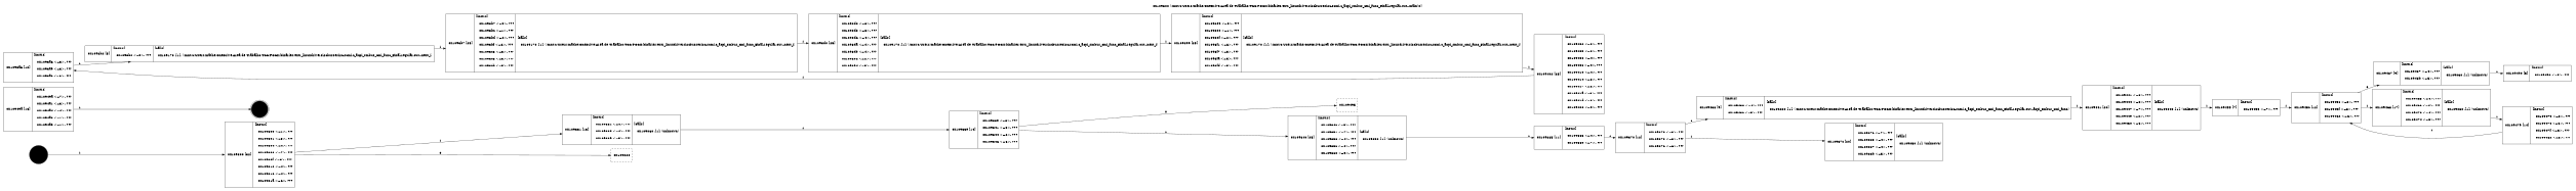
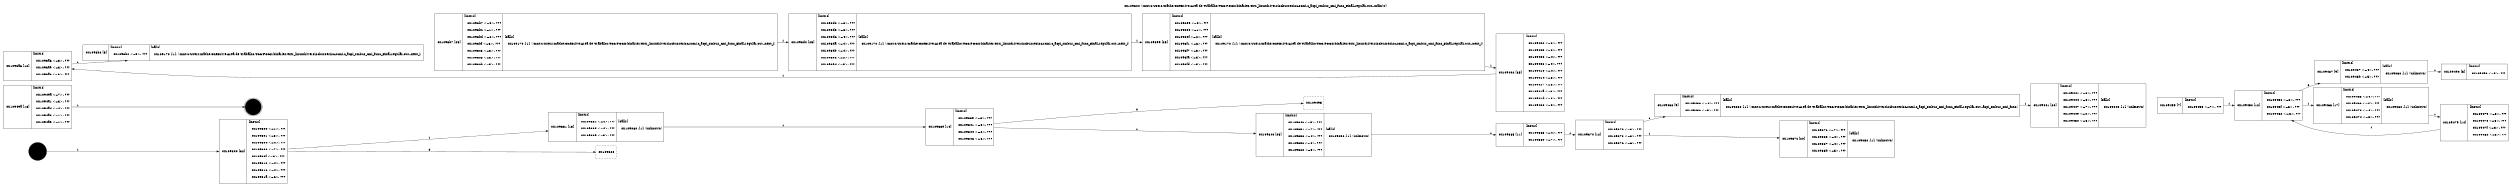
  digraph {
    label="0x109300 (/mnt/c/Users/mathe/OneDrive/Área de Trabalho/TCC/POCII/binaries/extr_linuxdriversi2cbussesi2c-scmi.c_acpi_smbus_cmi_func_Final-regular.out::main(0))"
    labelloc=t
    rankdir=LR
    node [shape=record]
    Entry [fillcolor=black height=0.3 shape=circle style=filled width=0.3]
    n2 [label="{\n     0x109300 [32]\l\n     | [instrs]\l\n     &nbsp;&nbsp;0x109300 \<+1\>: ???\l\n     &nbsp;&nbsp;0x109301 \<+3\>: ???\l\n     &nbsp;&nbsp;0x109304 \<+4\>: ???\l\n     &nbsp;&nbsp;0x109308 \<+7\>: ???\l\n     &nbsp;&nbsp;0x10930f \<+3\>: ???\l\n     &nbsp;&nbsp;0x109312 \<+4\>: ???\l\n     &nbsp;&nbsp;0x109316 \<+4\>: ???\l\n     &nbsp;&nbsp;0x10931a \<+6\>: ???\l\n  }"]
    n3 [label="{\n     0x109331 [13]\l\n     | [instrs]\l\n     &nbsp;&nbsp;0x109331 \<+4\>: ???\l\n     &nbsp;&nbsp;0x109335 \<+4\>: ???\l\n     &nbsp;&nbsp;0x109339 \<+5\>: ???\l\n     | [calls]\l\n     &nbsp;&nbsp;0x109060 \{1\} (unknown)\l\n  }"]
    n4 [label="{\n     0x109320\l\n  }" style=dashed]
    n5 [label="{\n     0x10933e [14]\l\n     | [instrs]\l\n     &nbsp;&nbsp;0x10933e \<+3\>: ???\l\n     &nbsp;&nbsp;0x109341 \<+3\>: ???\l\n     &nbsp;&nbsp;0x109344 \<+2\>: ???\l\n     &nbsp;&nbsp;0x109346 \<+6\>: ???\l\n  }"]
    n6 [label="{\n     0x109495\l\n  }" style=dashed]
    n7 [label="{\n     0x10934c [25]\l\n     | [instrs]\l\n     &nbsp;&nbsp;0x10934c \<+5\>: ???\l\n     &nbsp;&nbsp;0x109351 \<+7\>: ???\l\n     &nbsp;&nbsp;0x109358 \<+4\>: ???\l\n     &nbsp;&nbsp;0x10935c \<+4\>: ???\l\n     &nbsp;&nbsp;0x109360 \<+5\>: ???\l\n     | [calls]\l\n     &nbsp;&nbsp;0x109050 \{1\} (unknown)\l\n  }"]
    n8 [label="{\n     0x109365 [11]\l\n     | [instrs]\l\n     &nbsp;&nbsp;0x109365 \<+4\>: ???\l\n     &nbsp;&nbsp;0x109369 \<+7\>: ???\l\n  }"]
    n9 [label="{\n     0x109370 [12]\l\n     | [instrs]\l\n     &nbsp;&nbsp;0x109370 \<+3\>: ???\l\n     &nbsp;&nbsp;0x109373 \<+3\>: ???\l\n     &nbsp;&nbsp;0x109376 \<+6\>: ???\l\n  }"]
    Exit [fillcolor=black height=0.3 peripheries=2 shape=circle style=filled width=0.3]
    n11 [label="{\n     0x109438 [9]\l\n     | [instrs]\l\n     &nbsp;&nbsp;0x109438 \<+4\>: ???\l\n     &nbsp;&nbsp;0x10943c \<+5\>: ???\l\n     | [calls]\l\n     &nbsp;&nbsp;0x109230 \{1\} (/mnt/c/Users/mathe/OneDrive/Área de Trabalho/TCC/POCII/binaries/extr_linuxdriversi2cbussesi2c-scmi.c_acpi_smbus_cmi_func_Final-regular.out::acpi_smbus_cmi_func)\l\n  }"]
    n12 [label="{\n     0x10937c [20]\l\n     | [instrs]\l\n     &nbsp;&nbsp;0x10937c \<+7\>: ???\l\n     &nbsp;&nbsp;0x109383 \<+4\>: ???\l\n     &nbsp;&nbsp;0x109387 \<+4\>: ???\l\n     &nbsp;&nbsp;0x10938b \<+5\>: ???\l\n     | [calls]\l\n     &nbsp;&nbsp;0x109050 \{1\} (unknown)\l\n  }"]
    n13 [label="{\n     0x109441 [20]\l\n     | [instrs]\l\n     &nbsp;&nbsp;0x109441 \<+3\>: ???\l\n     &nbsp;&nbsp;0x109444 \<+3\>: ???\l\n     &nbsp;&nbsp;0x109447 \<+7\>: ???\l\n     &nbsp;&nbsp;0x10944e \<+2\>: ???\l\n     &nbsp;&nbsp;0x109450 \<+5\>: ???\l\n     | [calls]\l\n     &nbsp;&nbsp;0x109040 \{1\} (unknown)\l\n  }"]
    n14 [label="{\n     0x109455 [7]\l\n     | [instrs]\l\n     &nbsp;&nbsp;0x109455 \<+7\>: ???\l\n  }"]
    n15 [label="{\n     0x1093a6 [12]\l\n     | [instrs]\l\n     &nbsp;&nbsp;0x1093a6 \<+3\>: ???\l\n     &nbsp;&nbsp;0x1093a9 \<+3\>: ???\l\n     &nbsp;&nbsp;0x1093ac \<+6\>: ???\l\n  }"]
    n16 [label="{\n     0x1093b2 [5]\l\n     | [instrs]\l\n     &nbsp;&nbsp;0x1093b2 \<+5\>: ???\l\n     | [calls]\l\n     &nbsp;&nbsp;0x109170 \{1\} (/mnt/c/Users/mathe/OneDrive/Área de Trabalho/TCC/POCII/binaries/extr_linuxdriversi2cbussesi2c-scmi.c_acpi_smbus_cmi_func_Final-regular.out::next_i)\l\n  }"]
    n17 [label="{\n     0x1093b7 [25]\l\n     | [instrs]\l\n     &nbsp;&nbsp;0x1093b7 \<+5\>: ???\l\n     &nbsp;&nbsp;0x1093bc \<+1\>: ???\l\n     &nbsp;&nbsp;0x1093bd \<+2\>: ???\l\n     &nbsp;&nbsp;0x1093bf \<+6\>: ???\l\n     &nbsp;&nbsp;0x1093c5 \<+3\>: ???\l\n     &nbsp;&nbsp;0x1093c8 \<+3\>: ???\l\n     &nbsp;&nbsp;0x1093cb \<+5\>: ???\l\n     | [calls]\l\n     &nbsp;&nbsp;0x109170 \{1\} (/mnt/c/Users/mathe/OneDrive/Área de Trabalho/TCC/POCII/binaries/extr_linuxdriversi2cbussesi2c-scmi.c_acpi_smbus_cmi_func_Final-regular.out::next_i)\l\n  }"]
    n18 [label="{\n     0x1093d0 [25]\l\n     | [instrs]\l\n     &nbsp;&nbsp;0x1093d0 \<+3\>: ???\l\n     &nbsp;&nbsp;0x1093d3 \<+3\>: ???\l\n     &nbsp;&nbsp;0x1093d6 \<+4\>: ???\l\n     &nbsp;&nbsp;0x1093da \<+4\>: ???\l\n     &nbsp;&nbsp;0x1093de \<+4\>: ???\l\n     &nbsp;&nbsp;0x1093e2 \<+2\>: ???\l\n     &nbsp;&nbsp;0x1093e4 \<+5\>: ???\l\n     | [calls]\l\n     &nbsp;&nbsp;0x109170 \{1\} (/mnt/c/Users/mathe/OneDrive/Área de Trabalho/TCC/POCII/binaries/extr_linuxdriversi2cbussesi2c-scmi.c_acpi_smbus_cmi_func_Final-regular.out::next_i)\l\n  }"]
    n19 [label="{\n     0x1093e9 [25]\l\n     | [instrs]\l\n     &nbsp;&nbsp;0x1093e9 \<+5\>: ???\l\n     &nbsp;&nbsp;0x1093ee \<+1\>: ???\l\n     &nbsp;&nbsp;0x1093ef \<+2\>: ???\l\n     &nbsp;&nbsp;0x1093f1 \<+6\>: ???\l\n     &nbsp;&nbsp;0x1093f7 \<+3\>: ???\l\n     &nbsp;&nbsp;0x1093fa \<+3\>: ???\l\n     &nbsp;&nbsp;0x1093fd \<+5\>: ???\l\n     | [calls]\l\n     &nbsp;&nbsp;0x109170 \{1\} (/mnt/c/Users/mathe/OneDrive/Área de Trabalho/TCC/POCII/binaries/extr_linuxdriversi2cbussesi2c-scmi.c_acpi_smbus_cmi_func_Final-regular.out::next_i)\l\n  }"]
    n20 [label="{\n     0x109402 [35]\l\n     | [instrs]\l\n     &nbsp;&nbsp;0x109402 \<+3\>: ???\l\n     &nbsp;&nbsp;0x109405 \<+3\>: ???\l\n     &nbsp;&nbsp;0x109408 \<+4\>: ???\l\n     &nbsp;&nbsp;0x10940c \<+4\>: ???\l\n     &nbsp;&nbsp;0x109410 \<+4\>: ???\l\n     &nbsp;&nbsp;0x109414 \<+3\>: ???\l\n     &nbsp;&nbsp;0x109417 \<+3\>: ???\l\n     &nbsp;&nbsp;0x10941a \<+3\>: ???\l\n     &nbsp;&nbsp;0x10941d \<+3\>: ???\l\n     &nbsp;&nbsp;0x109420 \<+5\>: ???\l\n  }"]
    n21 [label="{\n     0x10949a [16]\l\n     | [instrs]\l\n     &nbsp;&nbsp;0x10949a \<+7\>: ???\l\n     &nbsp;&nbsp;0x1094a1 \<+3\>: ???\l\n     &nbsp;&nbsp;0x1094a4 \<+4\>: ???\l\n     &nbsp;&nbsp;0x1094a8 \<+1\>: ???\l\n     &nbsp;&nbsp;0x1094a9 \<+1\>: ???\l\n  }"]
    n22 [label="{\n     0x10945c [12]\l\n     | [instrs]\l\n     &nbsp;&nbsp;0x10945c \<+3\>: ???\l\n     &nbsp;&nbsp;0x10945f \<+3\>: ???\l\n     &nbsp;&nbsp;0x109462 \<+6\>: ???\l\n  }"]
    n23 [label="{\n     0x109487 [9]\l\n     | [instrs]\l\n     &nbsp;&nbsp;0x109487 \<+4\>: ???\l\n     &nbsp;&nbsp;0x10948b \<+5\>: ???\l\n     | [calls]\l\n     &nbsp;&nbsp;0x109030 \{1\} (unknown)\l\n  }"]
    n24 [label="{\n     0x109468 [17]\l\n     | [instrs]\l\n     &nbsp;&nbsp;0x109468 \<+4\>: ???\l\n     &nbsp;&nbsp;0x10946c \<+4\>: ???\l\n     &nbsp;&nbsp;0x109470 \<+4\>: ???\l\n     &nbsp;&nbsp;0x109474 \<+5\>: ???\l\n     | [calls]\l\n     &nbsp;&nbsp;0x109030 \{1\} (unknown)\l\n  }"]
    n25 [label="{\n     0x109490 [5]\l\n     | [instrs]\l\n     &nbsp;&nbsp;0x109490 \<+5\>: ???\l\n  }"]
    n26 [label="{\n     0x109479 [14]\l\n     | [instrs]\l\n     &nbsp;&nbsp;0x109479 \<+3\>: ???\l\n     &nbsp;&nbsp;0x10947c \<+3\>: ???\l\n     &nbsp;&nbsp;0x10947f \<+3\>: ???\l\n     &nbsp;&nbsp;0x109482 \<+5\>: ???\l\n  }"]
    Entry -> n2 [label=" 1"]
    n2 -> n3 [label=" 1"]
    n2 -> n4 [label=" 0"]
    n3 -> n5 [label=" 1"]
    n5 -> n6 [label=" 0"]
    n5 -> n7 [label=" 1"]
    n7 -> n8 [label=" 1"]
    n8 -> n9 [label=" 1"]
    n9 -> n11 [label=" 1"]
    n9 -> n12 [label=" 1"]
    n11 -> n13 [label=" 1"]
-   n13 -> n14 [label=" 1"]
    n14 -> n22 [label=" 1"]
    n15 -> n16 [label=" 1"]
-   n16 -> n17 [label=" 1"]
    n17 -> n18 [label=" 1"]
    n18 -> n19 [label=" 1"]
    n19 -> n20 [label=" 1"]
    n20 -> n15 [label=" 1"]
    n21 -> Exit [label=" 1"]
    n22 -> n23 [label=" 0"]
    n22 -> n24 [label=" 1"]
    n23 -> n25 [label=" 1"]
    n24 -> n26 [label=" 1"]
    n26 -> n22 [label=" 1"]
  }
